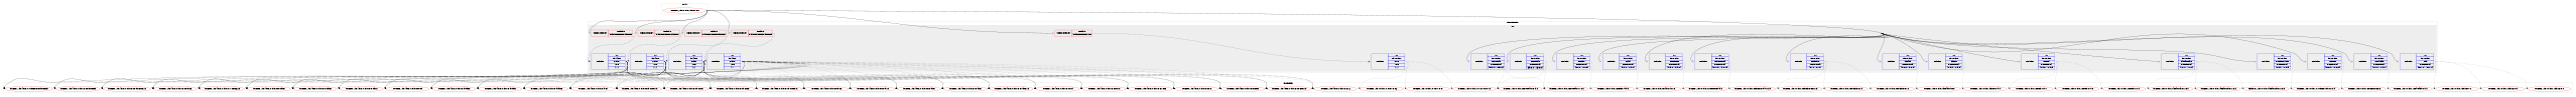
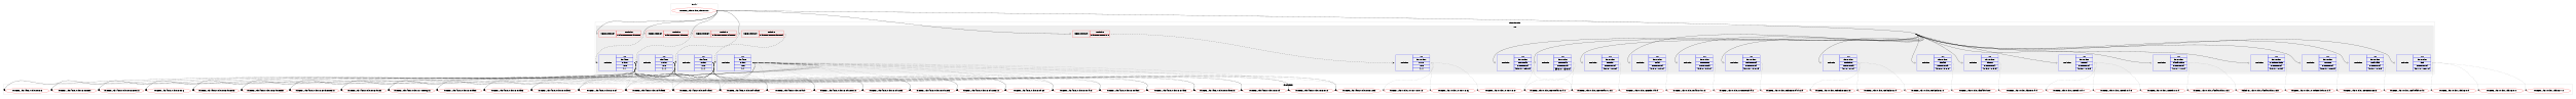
  digraph {
    compound=true
    concentrate=true
    fontname="DejaVu Sans Mono"
    fontsize=10
    newrank=true
    rankdir=TB
    ranksep=1.5
    node [color=red fontname="DejaVu Sans Mono" fontsize=10]
    edge [arrowhead=vee fontname="DejaVu Sans Mono" headport=w style=dotted tailport=e weight=100]
    n1 [label="portage://dev-python/pip-24.1.1" width=4]
    n2 [color=blue label=<<TABLE BORDER="0" CELLBORDER="1" CELLSPACING="0" CELLPADDING="4" WIDTH="220"><TR><TD ROWSPAN="6" CELLPADDING="30">pack_dep</TD></TR><TR><TD WIDTH="110">run</TD></TR><TR><TD>dev-python</TD></TR><TR><TD>pypy3</TD></TR><TR><TD>none</TD></TR><TR><TD>[,,]</TD></TR></TABLE>> shape=none]
    n3 [label=<<TABLE BORDER="0" CELLBORDER="1" CELLSPACING="0" CELLPADDING="4"><TR><TD ROWSPAN="3" CELLPADDING="10">use_conditional</TD></TR><TR><TD>positive</TD></TR><TR><TD>python_targets_pypy3</TD></TR></TABLE>> shape=none]
    n4 [color=blue label=<<TABLE BORDER="0" CELLBORDER="1" CELLSPACING="0" CELLPADDING="4" WIDTH="220"><TR><TD ROWSPAN="6" CELLPADDING="30">pack_dep</TD></TR><TR><TD WIDTH="110">run</TD></TR><TR><TD>dev-lang</TD></TR><TR><TD>python</TD></TR><TR><TD>none</TD></TR><TR><TD>[,,]</TD></TR></TABLE>> shape=none]
    n5 [label=<<TABLE BORDER="0" CELLBORDER="1" CELLSPACING="0" CELLPADDING="4"><TR><TD ROWSPAN="3" CELLPADDING="10">use_conditional</TD></TR><TR><TD>positive</TD></TR><TR><TD>python_targets_python3_10</TD></TR></TABLE>> shape=none]
    n6 [color=blue label=<<TABLE BORDER="0" CELLBORDER="1" CELLSPACING="0" CELLPADDING="4" WIDTH="220"><TR><TD ROWSPAN="6" CELLPADDING="30">pack_dep</TD></TR><TR><TD WIDTH="110">run</TD></TR><TR><TD>dev-lang</TD></TR><TR><TD>python</TD></TR><TR><TD>none</TD></TR><TR><TD>[,,]</TD></TR></TABLE>> shape=none]
    n7 [label=<<TABLE BORDER="0" CELLBORDER="1" CELLSPACING="0" CELLPADDING="4"><TR><TD ROWSPAN="3" CELLPADDING="10">use_conditional</TD></TR><TR><TD>positive</TD></TR><TR><TD>python_targets_python3_11</TD></TR></TABLE>> shape=none]
    n8 [color=blue label=<<TABLE BORDER="0" CELLBORDER="1" CELLSPACING="0" CELLPADDING="4" WIDTH="220"><TR><TD ROWSPAN="6" CELLPADDING="30">pack_dep</TD></TR><TR><TD WIDTH="110">run</TD></TR><TR><TD>dev-lang</TD></TR><TR><TD>python</TD></TR><TR><TD>none</TD></TR><TR><TD>[,,]</TD></TR></TABLE>> shape=none]
    n9 [label=<<TABLE BORDER="0" CELLBORDER="1" CELLSPACING="0" CELLPADDING="4"><TR><TD ROWSPAN="3" CELLPADDING="10">use_conditional</TD></TR><TR><TD>positive</TD></TR><TR><TD>python_targets_python3_12</TD></TR></TABLE>> shape=none]
    n10 [color=blue label=<<TABLE BORDER="0" CELLBORDER="1" CELLSPACING="0" CELLPADDING="4" WIDTH="220"><TR><TD ROWSPAN="6" CELLPADDING="30">pack_dep</TD></TR><TR><TD WIDTH="110">run</TD></TR><TR><TD>dev-lang</TD></TR><TR><TD>python</TD></TR><TR><TD>none</TD></TR><TR><TD>[,,]</TD></TR></TABLE>> shape=none]
    n11 [label=<<TABLE BORDER="0" CELLBORDER="1" CELLSPACING="0" CELLPADDING="4"><TR><TD ROWSPAN="3" CELLPADDING="10">use_conditional</TD></TR><TR><TD>positive</TD></TR><TR><TD>python_targets_python3_13</TD></TR></TABLE>> shape=none]
    n12 [color=blue label=<<TABLE BORDER="0" CELLBORDER="1" CELLSPACING="0" CELLPADDING="4" WIDTH="220"><TR><TD ROWSPAN="6" CELLPADDING="30">pack_dep</TD></TR><TR><TD WIDTH="110">run</TD></TR><TR><TD>dev-python</TD></TR><TR><TD>cachecontrol</TD></TR><TR><TD>greaterequal</TD></TR><TR><TD>[0.14.0,,,0.14.0]</TD></TR></TABLE>> shape=none]
    n13 [color=blue label=<<TABLE BORDER="0" CELLBORDER="1" CELLSPACING="0" CELLPADDING="4" WIDTH="220"><TR><TD ROWSPAN="6" CELLPADDING="30">pack_dep</TD></TR><TR><TD WIDTH="110">run</TD></TR><TR><TD>dev-python</TD></TR><TR><TD>packaging</TD></TR><TR><TD>greaterequal</TD></TR><TR><TD>[24.1,,,24.1]</TD></TR></TABLE>> shape=none]
    n14 [color=blue label=<<TABLE BORDER="0" CELLBORDER="1" CELLSPACING="0" CELLPADDING="4" WIDTH="220"><TR><TD ROWSPAN="6" CELLPADDING="30">pack_dep</TD></TR><TR><TD WIDTH="110">run</TD></TR><TR><TD>dev-python</TD></TR><TR><TD>distlib</TD></TR><TR><TD>greaterequal</TD></TR><TR><TD>[0.3.8,,,0.3.8]</TD></TR></TABLE>> shape=none]
    n15 [color=blue label=<<TABLE BORDER="0" CELLBORDER="1" CELLSPACING="0" CELLPADDING="4" WIDTH="220"><TR><TD ROWSPAN="6" CELLPADDING="30">pack_dep</TD></TR><TR><TD WIDTH="110">run</TD></TR><TR><TD>dev-python</TD></TR><TR><TD>distro</TD></TR><TR><TD>greaterequal</TD></TR><TR><TD>[1.9.0,,,1.9.0]</TD></TR></TABLE>> shape=none]
    n16 [color=blue label=<<TABLE BORDER="0" CELLBORDER="1" CELLSPACING="0" CELLPADDING="4" WIDTH="220"><TR><TD ROWSPAN="6" CELLPADDING="30">pack_dep</TD></TR><TR><TD WIDTH="110">run</TD></TR><TR><TD>dev-python</TD></TR><TR><TD>msgpack</TD></TR><TR><TD>greaterequal</TD></TR><TR><TD>[1.0.8,,,1.0.8]</TD></TR></TABLE>> shape=none]
    n17 [color=blue label=<<TABLE BORDER="0" CELLBORDER="1" CELLSPACING="0" CELLPADDING="4" WIDTH="220"><TR><TD ROWSPAN="6" CELLPADDING="30">pack_dep</TD></TR><TR><TD WIDTH="110">run</TD></TR><TR><TD>dev-python</TD></TR><TR><TD>platformdirs</TD></TR><TR><TD>greaterequal</TD></TR><TR><TD>[4.2.1,,,4.2.1]</TD></TR></TABLE>> shape=none]
    n18 [color=blue label=<<TABLE BORDER="0" CELLBORDER="1" CELLSPACING="0" CELLPADDING="4" WIDTH="220"><TR><TD ROWSPAN="6" CELLPADDING="30">pack_dep</TD></TR><TR><TD WIDTH="110">run</TD></TR><TR><TD>dev-python</TD></TR><TR><TD>pyproject-hooks</TD></TR><TR><TD>greaterequal</TD></TR><TR><TD>[1.0.0,,,1.0.0]</TD></TR></TABLE>> shape=none]
    n19 [color=blue label=<<TABLE BORDER="0" CELLBORDER="1" CELLSPACING="0" CELLPADDING="4" WIDTH="220"><TR><TD ROWSPAN="6" CELLPADDING="30">pack_dep</TD></TR><TR><TD WIDTH="110">run</TD></TR><TR><TD>dev-python</TD></TR><TR><TD>requests</TD></TR><TR><TD>greaterequal</TD></TR><TR><TD>[2.32.0,,,2.32.0]</TD></TR></TABLE>> shape=none]
    n20 [color=blue label=<<TABLE BORDER="0" CELLBORDER="1" CELLSPACING="0" CELLPADDING="4" WIDTH="220"><TR><TD ROWSPAN="6" CELLPADDING="30">pack_dep</TD></TR><TR><TD WIDTH="110">run</TD></TR><TR><TD>dev-python</TD></TR><TR><TD>resolvelib</TD></TR><TR><TD>greaterequal</TD></TR><TR><TD>[1.0.1,,,1.0.1]</TD></TR></TABLE>> shape=none]
    n21 [color=blue label=<<TABLE BORDER="0" CELLBORDER="1" CELLSPACING="0" CELLPADDING="4" WIDTH="220"><TR><TD ROWSPAN="6" CELLPADDING="30">pack_dep</TD></TR><TR><TD WIDTH="110">run</TD></TR><TR><TD>dev-python</TD></TR><TR><TD>rich</TD></TR><TR><TD>greaterequal</TD></TR><TR><TD>[13.7.1,,,13.7.1]</TD></TR></TABLE>> shape=none]
    n22 [color=blue label=<<TABLE BORDER="0" CELLBORDER="1" CELLSPACING="0" CELLPADDING="4" WIDTH="220"><TR><TD ROWSPAN="6" CELLPADDING="30">pack_dep</TD></TR><TR><TD WIDTH="110">run</TD></TR><TR><TD>dev-python</TD></TR><TR><TD>setuptools</TD></TR><TR><TD>greaterequal</TD></TR><TR><TD>[39.2.0,,,39.2.0]</TD></TR></TABLE>> shape=none]
    n23 [color=blue label=<<TABLE BORDER="0" CELLBORDER="1" CELLSPACING="0" CELLPADDING="4" WIDTH="220"><TR><TD ROWSPAN="6" CELLPADDING="30">pack_dep</TD></TR><TR><TD WIDTH="110">run</TD></TR><TR><TD>dev-python</TD></TR><TR><TD>setuptools</TD></TR><TR><TD>greaterequal</TD></TR><TR><TD>[69.5.1,,,69.5.1]</TD></TR></TABLE>> shape=none]
    n24 [color=blue label=<<TABLE BORDER="0" CELLBORDER="1" CELLSPACING="0" CELLPADDING="4" WIDTH="220"><TR><TD ROWSPAN="6" CELLPADDING="30">pack_dep</TD></TR><TR><TD WIDTH="110">run</TD></TR><TR><TD>dev-python</TD></TR><TR><TD>tenacity</TD></TR><TR><TD>greaterequal</TD></TR><TR><TD>[8.2.3,,,8.2.3]</TD></TR></TABLE>> shape=none]
    n25 [color=blue label=<<TABLE BORDER="0" CELLBORDER="1" CELLSPACING="0" CELLPADDING="4" WIDTH="220"><TR><TD ROWSPAN="6" CELLPADDING="30">pack_dep</TD></TR><TR><TD WIDTH="110">run</TD></TR><TR><TD>dev-python</TD></TR><TR><TD>tomli</TD></TR><TR><TD>greaterequal</TD></TR><TR><TD>[2.0.1,,,2.0.1]</TD></TR></TABLE>> shape=none]
    n26 [color=blue label=<<TABLE BORDER="0" CELLBORDER="1" CELLSPACING="0" CELLPADDING="4" WIDTH="220"><TR><TD ROWSPAN="6" CELLPADDING="30">pack_dep</TD></TR><TR><TD WIDTH="110">run</TD></TR><TR><TD>dev-python</TD></TR><TR><TD>truststore</TD></TR><TR><TD>greaterequal</TD></TR><TR><TD>[0.9.1,,,0.9.1]</TD></TR></TABLE>> shape=none]
    n27 [label="portage://dev-lang/python-3.13.0_rc2" width=4]
    n28 [label="portage://dev-lang/python-3.13.0_rc1_p3-r1" width=4]
    n29 [label="portage://dev-lang/python-3.13.0_rc1_p3" width=4]
-   n30 [label="portage://dev-lang/pyproject-3.13.0_rc1_p2" width=4]
+   n30 [label="portage://dev-lang/python-3.13.0_rc1_p2" width=4]
    n31 [label="portage://dev-lang/python-3.12.6" width=4]
    n32 [label="portage://dev-lang/python-3.12.5_p1-r1" width=4]
    n33 [label="portage://dev-lang/python-3.12.5_p1" width=4]
    n34 [label="portage://dev-lang/python-3.12.5" width=4]
    n35 [label="portage://dev-lang/python-3.12.4_p3" width=4]
    n36 [label="portage://dev-lang/python-3.12.3-r1" width=4]
    n37 [label="portage://dev-lang/python-3.11.10" width=4]
    n38 [label="portage://dev-lang/python-3.11.9_p2-r1" width=4]
    n39 [label="portage://dev-lang/python-3.11.9_p2" width=4]
    n40 [label="portage://dev-lang/python-3.11.9_p1" width=4]
    n41 [label="portage://dev-lang/python-3.11.9-r1" width=4]
    n42 [label="portage://dev-lang/python-3.10.15" width=4]
    n43 [label="portage://dev-lang/python-3.10.14_p3-r1" width=4]
    n44 [label="portage://dev-lang/python-3.10.14_p3" width=4]
    n45 [label="portage://dev-lang/python-3.10.14_p2" width=4]
    n46 [label="portage://dev-lang/python-3.10.14_p1-r1" width=4]
    n47 [label="portage://dev-lang/python-3.9.20" width=4]
    n48 [label="portage://dev-lang/python-3.9.19_p5" width=4]
    n49 [label="portage://dev-lang/python-3.9.19_p4" width=4]
    n50 [label="portage://dev-lang/python-3.9.19_p3" width=4]
    n51 [label="portage://dev-lang/python-3.8.20" width=4]
    n52 [label="portage://dev-lang/python-3.8.19_p4" width=4]
    n53 [label="portage://dev-lang/python-3.8.19_p3" width=4]
    n54 [label="portage://dev-lang/python-3.8.19_p2" width=4]
    n55 [label="portage://dev-lang/python-2.7.18_p16-r2" width=4]
    n56 [label="portage://dev-python/pypy3-7.3.17-r1" width=4]
    n57 [label="portage://dev-python/pypy3-7.3.17" width=4]
    n58 [label="portage://dev-python/pypy3-7.3.16" width=4]
    n59 [label="portage://dev-python/cachecontrol-0.14.0" width=4]
    n60 [label="portage://dev-python/distlib-0.3.8" width=4]
    n61 [label="portage://dev-python/distro-1.9.0" width=4]
    n62 [label="portage://dev-python/msgpack-1.1.0" width=4]
    n63 [label="portage://dev-python/msgpack-1.0.8" width=4]
    n64 [label="portage://dev-python/msgpack-1.0.7" width=4]
    n65 [label="portage://dev-python/packaging-24.1" width=4]
    n66 [label="portage://dev-python/packaging-24.0" width=4]
    n67 [label="portage://dev-python/packaging-23.2-r1" width=4]
    n68 [label="positive://dev-python/platformdirs-4.3.3" width=4]
    n69 [label="portage://dev-python/platformdirs-4.3.2" width=4]
-   n70 [label="portage://dev-python/platformdirs-4.3.1" width=4]
    n71 [label="portage://dev-python/pyproject-hooks-1.1.0" width=4]
    n72 [label="portage://dev-python/requests-2.32.3" width=4]
    n73 [label="portage://dev-python/resolvelib-1.0.1" width=4]
    n74 [label="portage://dev-python/rich-13.8.1" width=4]
    n75 [label="portage://dev-python/rich-13.8.0" width=4]
    n76 [label="portage://dev-python/rich-13.7.1" width=4]
    n77 [label="portage://dev-python/setuptools-74.1.2" width=4]
    n78 [label="portage://dev-python/setuptools-73.0.1" width=4]
    n79 [label="portage://dev-python/tenacity-9.0.0" width=4]
    n80 [label="portage://dev-python/tomli-2.0.1-r1" width=4]
    n81 [label="portage://dev-python/truststore-0.9.2" width=4]
    subgraph cluster_1 {
      color=gray
      label=<<i>ebuild</i>>
      n1
    }
    subgraph cluster_2 {
      color=gray
      label=<<i>dependencies</i>>
      subgraph cluster_3 {
        color=gray
        fillcolor="#eeeeee"
        label=<<i>compile</i>>
        style=filled
      }
      subgraph cluster_4 {
        color=gray
        fillcolor="#eeeeee"
        label=<<i>compile and run</i>>
        style=filled
      }
      subgraph cluster_5 {
        color=gray
        fillcolor="#eeeeee"
        label=<<i>run</i>>
        style=filled
        subgraph sub_6 {
          color=gray
          fillcolor="#eeeeee"
          label=<<i>run</i>>
          style=filled
          n3
          subgraph sub_7 {
            color=gray
            fillcolor="#eeeeee"
            label=<<i>run</i>>
            style=filled
            n2
          }
        }
        subgraph sub_8 {
          color=gray
          fillcolor="#eeeeee"
          label=<<i>run</i>>
          style=filled
          n5
          subgraph sub_9 {
            color=gray
            fillcolor="#eeeeee"
            label=<<i>run</i>>
            style=filled
            n4
          }
        }
        subgraph sub_10 {
          color=gray
          fillcolor="#eeeeee"
          label=<<i>run</i>>
          style=filled
          n7
          subgraph sub_11 {
            color=gray
            fillcolor="#eeeeee"
            label=<<i>run</i>>
            style=filled
            n6
          }
        }
        subgraph sub_12 {
          color=gray
          fillcolor="#eeeeee"
          label=<<i>run</i>>
          style=filled
          n9
          subgraph sub_13 {
            color=gray
            fillcolor="#eeeeee"
            label=<<i>run</i>>
            style=filled
            n8
          }
        }
        subgraph sub_14 {
          color=gray
          fillcolor="#eeeeee"
          label=<<i>run</i>>
          style=filled
          n11
          subgraph sub_15 {
            color=gray
            fillcolor="#eeeeee"
            label=<<i>run</i>>
            style=filled
            n10
          }
        }
        subgraph sub_16 {
          color=gray
          fillcolor="#eeeeee"
          label=<<i>run</i>>
          style=filled
          n12
        }
        subgraph sub_17 {
          color=gray
          fillcolor="#eeeeee"
          label=<<i>run</i>>
          style=filled
          n13
        }
        subgraph sub_18 {
          color=gray
          fillcolor="#eeeeee"
          label=<<i>run</i>>
          style=filled
          n14
        }
        subgraph sub_19 {
          color=gray
          fillcolor="#eeeeee"
          label=<<i>run</i>>
          style=filled
          n15
        }
        subgraph sub_20 {
          color=gray
          fillcolor="#eeeeee"
          label=<<i>run</i>>
          style=filled
          n16
        }
        subgraph sub_21 {
          color=gray
          fillcolor="#eeeeee"
          label=<<i>run</i>>
          style=filled
          n17
        }
        subgraph sub_22 {
          color=gray
          fillcolor="#eeeeee"
          label=<<i>run</i>>
          style=filled
          n18
        }
        subgraph sub_23 {
          color=gray
          fillcolor="#eeeeee"
          label=<<i>run</i>>
          style=filled
          n19
        }
        subgraph sub_24 {
          color=gray
          fillcolor="#eeeeee"
          label=<<i>run</i>>
          style=filled
          n20
        }
        subgraph sub_25 {
          color=gray
          fillcolor="#eeeeee"
          label=<<i>run</i>>
          style=filled
          n21
        }
        subgraph sub_26 {
          color=gray
          fillcolor="#eeeeee"
          label=<<i>run</i>>
          style=filled
          n22
        }
        subgraph sub_27 {
          color=gray
          fillcolor="#eeeeee"
          label=<<i>run</i>>
          style=filled
          n23
        }
        subgraph sub_28 {
          color=gray
          fillcolor="#eeeeee"
          label=<<i>run</i>>
          style=filled
          n24
        }
        subgraph sub_29 {
          color=gray
          fillcolor="#eeeeee"
          label=<<i>run</i>>
          style=filled
          n25
        }
        subgraph sub_30 {
          color=gray
          fillcolor="#eeeeee"
          label=<<i>run</i>>
          style=filled
          n26
        }
      }
    }
    subgraph cluster_31 {
      color=gray
      label=<<i>candidates</i>>
      rank=same
      subgraph sub_32 {
        color=black
        label=<<i>candidates</i>>
        nodesep=1
        rank=same
        n27
        n28
        n29
        n30
        n31
        n32
        n33
        n34
        n35
        n36
        n37
        n38
        n39
        n40
        n41
        n42
        n43
        n44
        n45
        n46
        n47
        n48
        n49
        n50
        n51
        n52
        n53
        n54
        n55
      }
      subgraph sub_33 {
        color=black
        label=<<i>candidates</i>>
        nodesep=1
        rank=same
        n56
        n57
        n58
      }
      subgraph sub_34 {
        color=black
        label=<<i>candidates</i>>
        nodesep=1
        rank=same
        n27
        n28
        n29
        n30
        n31
        n32
        n33
        n34
        n35
        n36
        n37
        n38
        n39
        n40
        n41
        n42
        n43
        n44
        n45
        n46
        n47
        n48
        n49
        n50
        n51
        n52
        n53
        n54
        n55
      }
      subgraph sub_35 {
        color=black
        label=<<i>candidates</i>>
        nodesep=1
        rank=same
        n27
        n28
        n29
        n30
        n31
        n32
        n33
        n34
        n35
        n36
        n37
        n38
        n39
        n40
        n41
        n42
        n43
        n44
        n45
        n46
        n47
        n48
        n49
        n50
        n51
        n52
        n53
        n54
        n55
      }
      subgraph sub_36 {
        color=black
        label=<<i>candidates</i>>
        nodesep=1
        rank=same
        n27
        n28
        n29
        n30
        n31
        n32
        n33
        n34
        n35
        n36
        n37
        n38
        n39
        n40
        n41
        n42
        n43
        n44
        n45
        n46
        n47
        n48
        n49
        n50
        n51
        n52
        n53
        n54
        n55
      }
      subgraph sub_37 {
        color=black
        label=<<i>candidates</i>>
        nodesep=1
        rank=same
        n59
      }
      subgraph sub_38 {
        color=black
        label=<<i>candidates</i>>
        nodesep=1
        rank=same
        n60
      }
      subgraph sub_39 {
        color=black
        label=<<i>candidates</i>>
        nodesep=1
        rank=same
        n61
      }
      subgraph sub_40 {
        color=black
        label=<<i>candidates</i>>
        nodesep=1
        rank=same
        n62
        n63
        n64
      }
      subgraph sub_41 {
        color=black
        label=<<i>candidates</i>>
        nodesep=1
        rank=same
        n65
        n66
        n67
      }
      subgraph sub_42 {
        color=black
        label=<<i>candidates</i>>
        nodesep=1
        rank=same
        n68
        n69
-       n70
      }
      subgraph sub_43 {
        color=black
        label=<<i>candidates</i>>
        nodesep=1
        rank=same
        n71
      }
      subgraph sub_44 {
        color=black
        label=<<i>candidates</i>>
        nodesep=1
        rank=same
        n72
      }
      subgraph sub_45 {
        color=black
        label=<<i>candidates</i>>
        nodesep=1
        rank=same
        n73
      }
      subgraph sub_46 {
        color=black
        label=<<i>candidates</i>>
        nodesep=1
        rank=same
        n74
        n75
        n76
      }
      subgraph sub_47 {
        color=black
        label=<<i>candidates</i>>
        nodesep=1
        rank=same
        n77
        n78
      }
      subgraph sub_48 {
        color=black
        label=<<i>candidates</i>>
        nodesep=1
        rank=same
        n77
        n78
      }
      subgraph sub_49 {
        color=black
        label=<<i>candidates</i>>
        nodesep=1
        rank=same
        n79
      }
      subgraph sub_50 {
        color=black
        label=<<i>candidates</i>>
        nodesep=1
        rank=same
        n80
      }
      subgraph sub_51 {
        color=black
        label=<<i>candidates</i>>
        nodesep=1
        rank=same
        n81
      }
    }
    n1 -> n3 [arrowhead=odot style=solid weight=20]
    n1 -> n5 [arrowhead=odot style=solid weight=20]
    n1 -> n7 [arrowhead=odot style=solid weight=20]
    n1 -> n9 [arrowhead=odot style=solid weight=20]
    n1 -> n11 [arrowhead=odot style=solid weight=20]
    n1 -> n12 [arrowhead=odot style=solid weight=20]
    n1 -> n13 [arrowhead=odot style=solid weight=20]
    n1 -> n14 [arrowhead=odot style=solid weight=20]
    n1 -> n15 [arrowhead=odot style=solid weight=20]
    n1 -> n16 [arrowhead=odot style=solid weight=20]
    n1 -> n17 [arrowhead=odot style=solid weight=20]
    n1 -> n18 [arrowhead=odot style=solid weight=20]
    n1 -> n19 [arrowhead=odot style=solid weight=20]
    n1 -> n20 [arrowhead=odot style=solid weight=20]
    n1 -> n21 [arrowhead=odot style=solid weight=20]
    n1 -> n22 [arrowhead=odot style=solid weight=20]
    n1 -> n23 [arrowhead=odot style=solid weight=20]
    n1 -> n24 [arrowhead=odot style=solid weight=20]
    n1 -> n25 [arrowhead=odot style=solid weight=20]
    n1 -> n26 [arrowhead=odot style=solid weight=20]
    n2 -> n56
    n2 -> n57
    n2 -> n58
    n3 -> n2 [style=dashed weight=20]
    n4 -> n27
    n4 -> n28
    n4 -> n29
    n4 -> n30
    n4 -> n31
    n4 -> n32
    n4 -> n33
    n4 -> n34
    n4 -> n35
    n4 -> n36
    n4 -> n37
    n4 -> n38
    n4 -> n39
    n4 -> n40
    n4 -> n41
    n4 -> n42
    n4 -> n43
    n4 -> n44
    n4 -> n45
    n4 -> n46
    n4 -> n47
    n4 -> n48
    n4 -> n49
    n4 -> n50
    n4 -> n51
    n4 -> n52
    n4 -> n53
    n4 -> n54
    n4 -> n55
    n5 -> n4 [style=dashed weight=20]
    n6 -> n27
    n6 -> n28
    n6 -> n29
    n6 -> n30
    n6 -> n31
    n6 -> n32
    n6 -> n33
    n6 -> n34
    n6 -> n35
    n6 -> n36
    n6 -> n37
    n6 -> n38
    n6 -> n39
    n6 -> n40
    n6 -> n41
    n6 -> n42
    n6 -> n43
    n6 -> n44
    n6 -> n45
    n6 -> n46
    n6 -> n47
    n6 -> n48
    n6 -> n49
    n6 -> n50
    n6 -> n51
    n6 -> n52
    n6 -> n53
    n6 -> n54
    n6 -> n55
    n7 -> n6 [style=dashed weight=20]
    n8 -> n27
    n8 -> n28
    n8 -> n29
    n8 -> n30
    n8 -> n31
    n8 -> n32
    n8 -> n33
    n8 -> n34
    n8 -> n35
    n8 -> n36
    n8 -> n37
    n8 -> n38
    n8 -> n39
    n8 -> n40
    n8 -> n41
    n8 -> n42
    n8 -> n43
    n8 -> n44
    n8 -> n45
    n8 -> n46
    n8 -> n47
    n8 -> n48
    n8 -> n49
    n8 -> n50
    n8 -> n51
    n8 -> n52
    n8 -> n53
    n8 -> n54
    n8 -> n55
    n9 -> n8 [style=dashed weight=20]
    n10 -> n27
    n10 -> n28
    n10 -> n29
    n10 -> n30
    n10 -> n31
    n10 -> n32
    n10 -> n33
    n10 -> n34
    n10 -> n35
    n10 -> n36
    n10 -> n37
    n10 -> n38
    n10 -> n39
    n10 -> n40
    n10 -> n41
    n10 -> n42
    n10 -> n43
    n10 -> n44
    n10 -> n45
    n10 -> n46
    n10 -> n47
    n10 -> n48
    n10 -> n49
    n10 -> n50
    n10 -> n51
    n10 -> n52
    n10 -> n53
    n10 -> n54
    n10 -> n55
    n11 -> n10 [style=dashed weight=20]
    n12 -> n59
    n13 -> n65
    n13 -> n66
    n13 -> n67
    n14 -> n60
    n15 -> n61
    n16 -> n62
    n16 -> n63
    n16 -> n64
    n17 -> n68
    n17 -> n69
-   n17 -> n70
    n18 -> n71
    n19 -> n72
    n20 -> n73
    n21 -> n74
    n21 -> n75
    n21 -> n76
    n22 -> n77
    n22 -> n78
    n23 -> n77
    n23 -> n78
    n24 -> n79
    n25 -> n80
    n26 -> n81
  }
